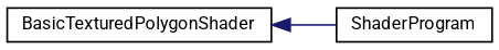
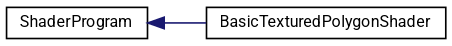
  digraph {
    rankdir=LR
    fontname=Roboto
    node [color=black fillcolor=white fontname=Roboto fontsize=10 shape=record style=filled]
    n1 [height=0.2 label=ShaderProgram width=0.4]
    n2 [height=0.2 label=BasicTexturedPolygonShader width=0.4]
-   n2 -> n1 [color=midnightblue dir=back fontname=Roboto fontsize=10 labelfontname=Helvetica labelfontsize=10 style=solid]
+   n1 -> n2 [color=midnightblue dir=back fontname=Roboto fontsize=10 labelfontname=Helvetica labelfontsize=10 style=solid]
  }
